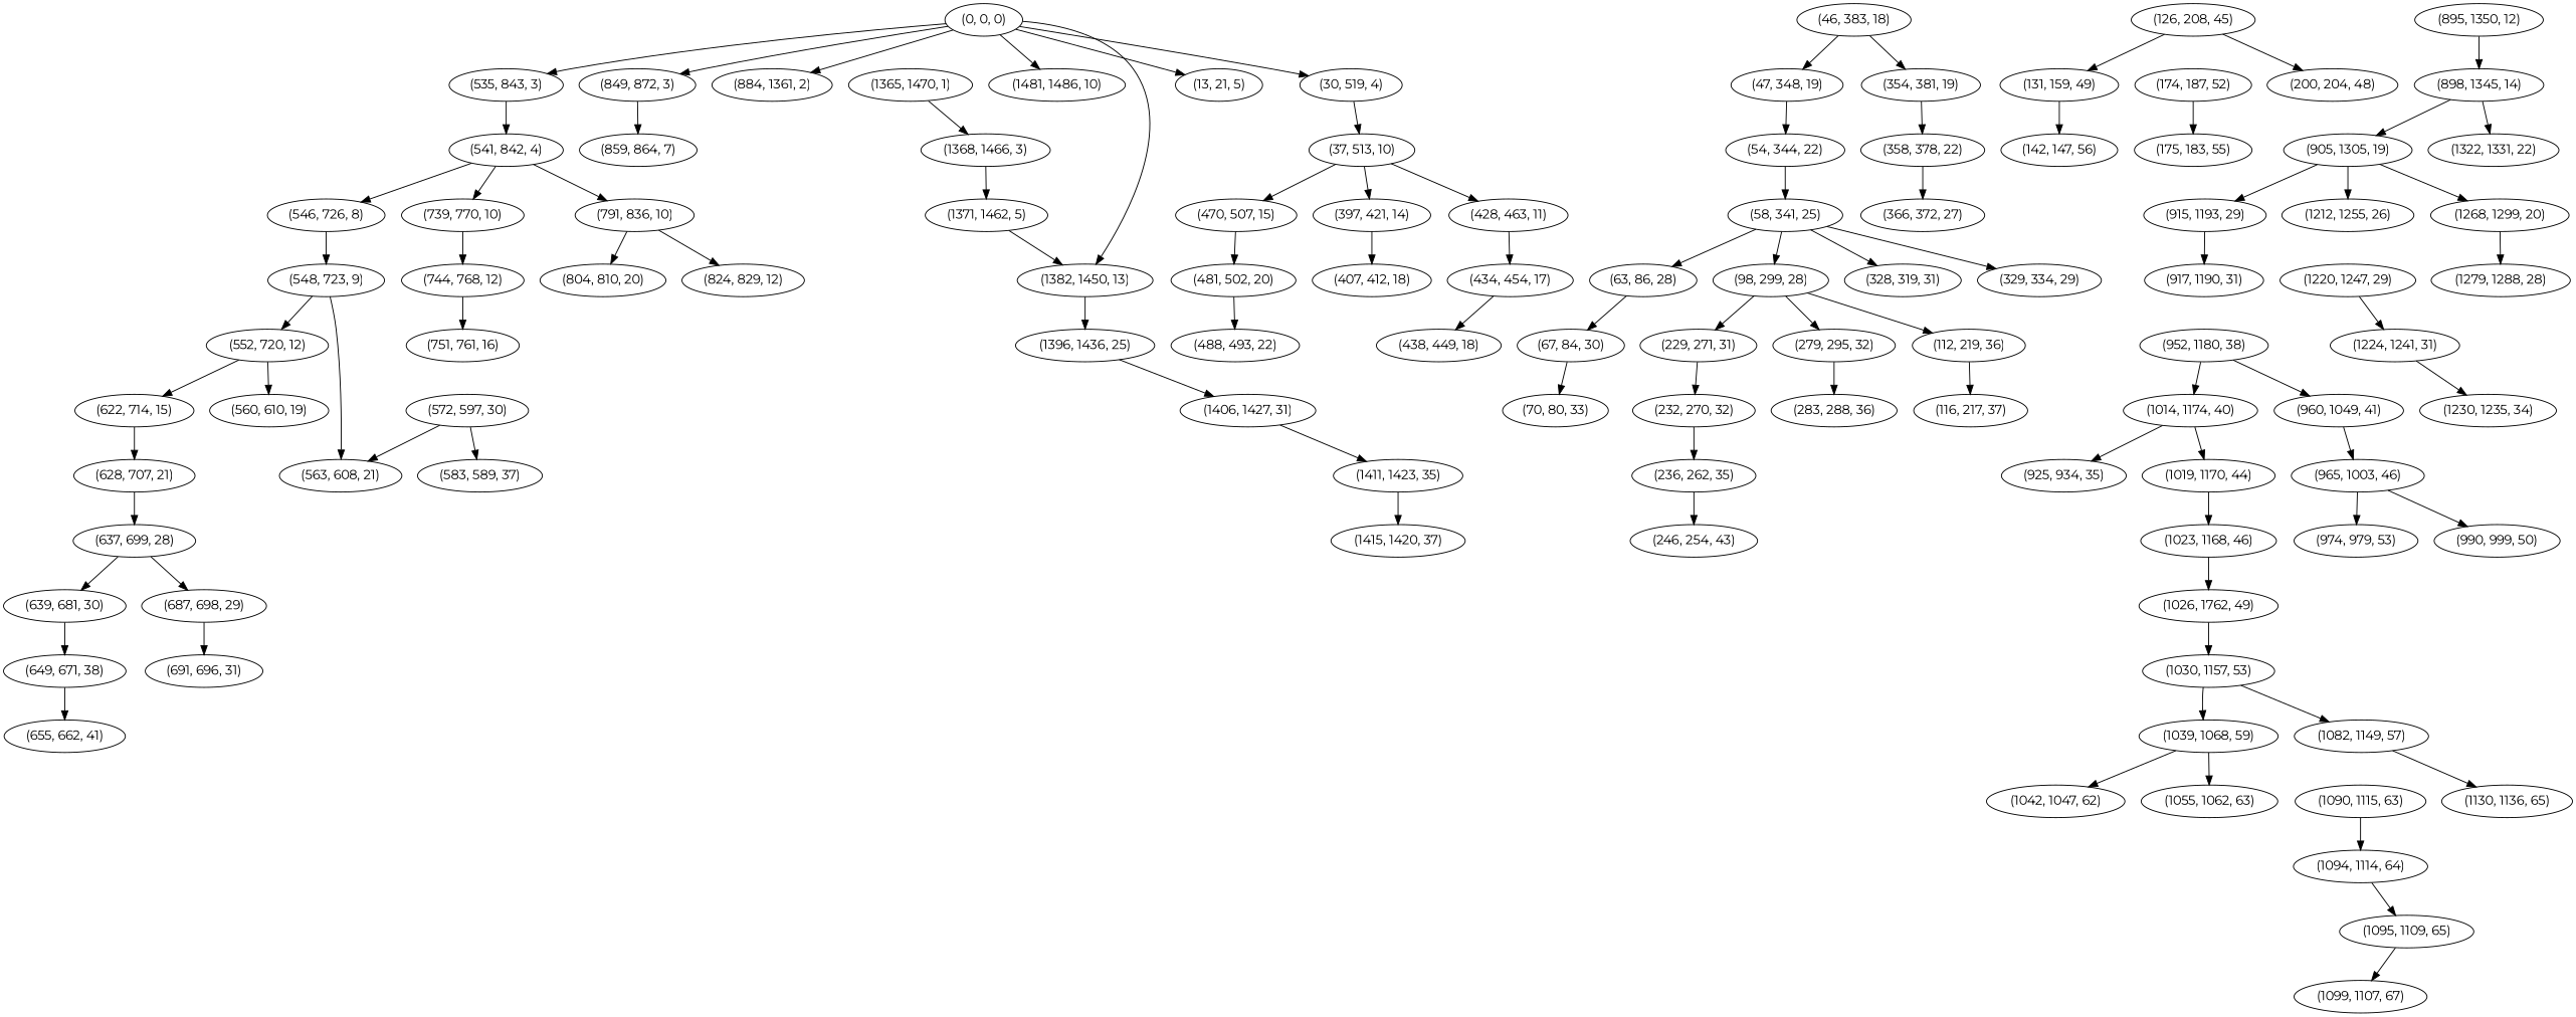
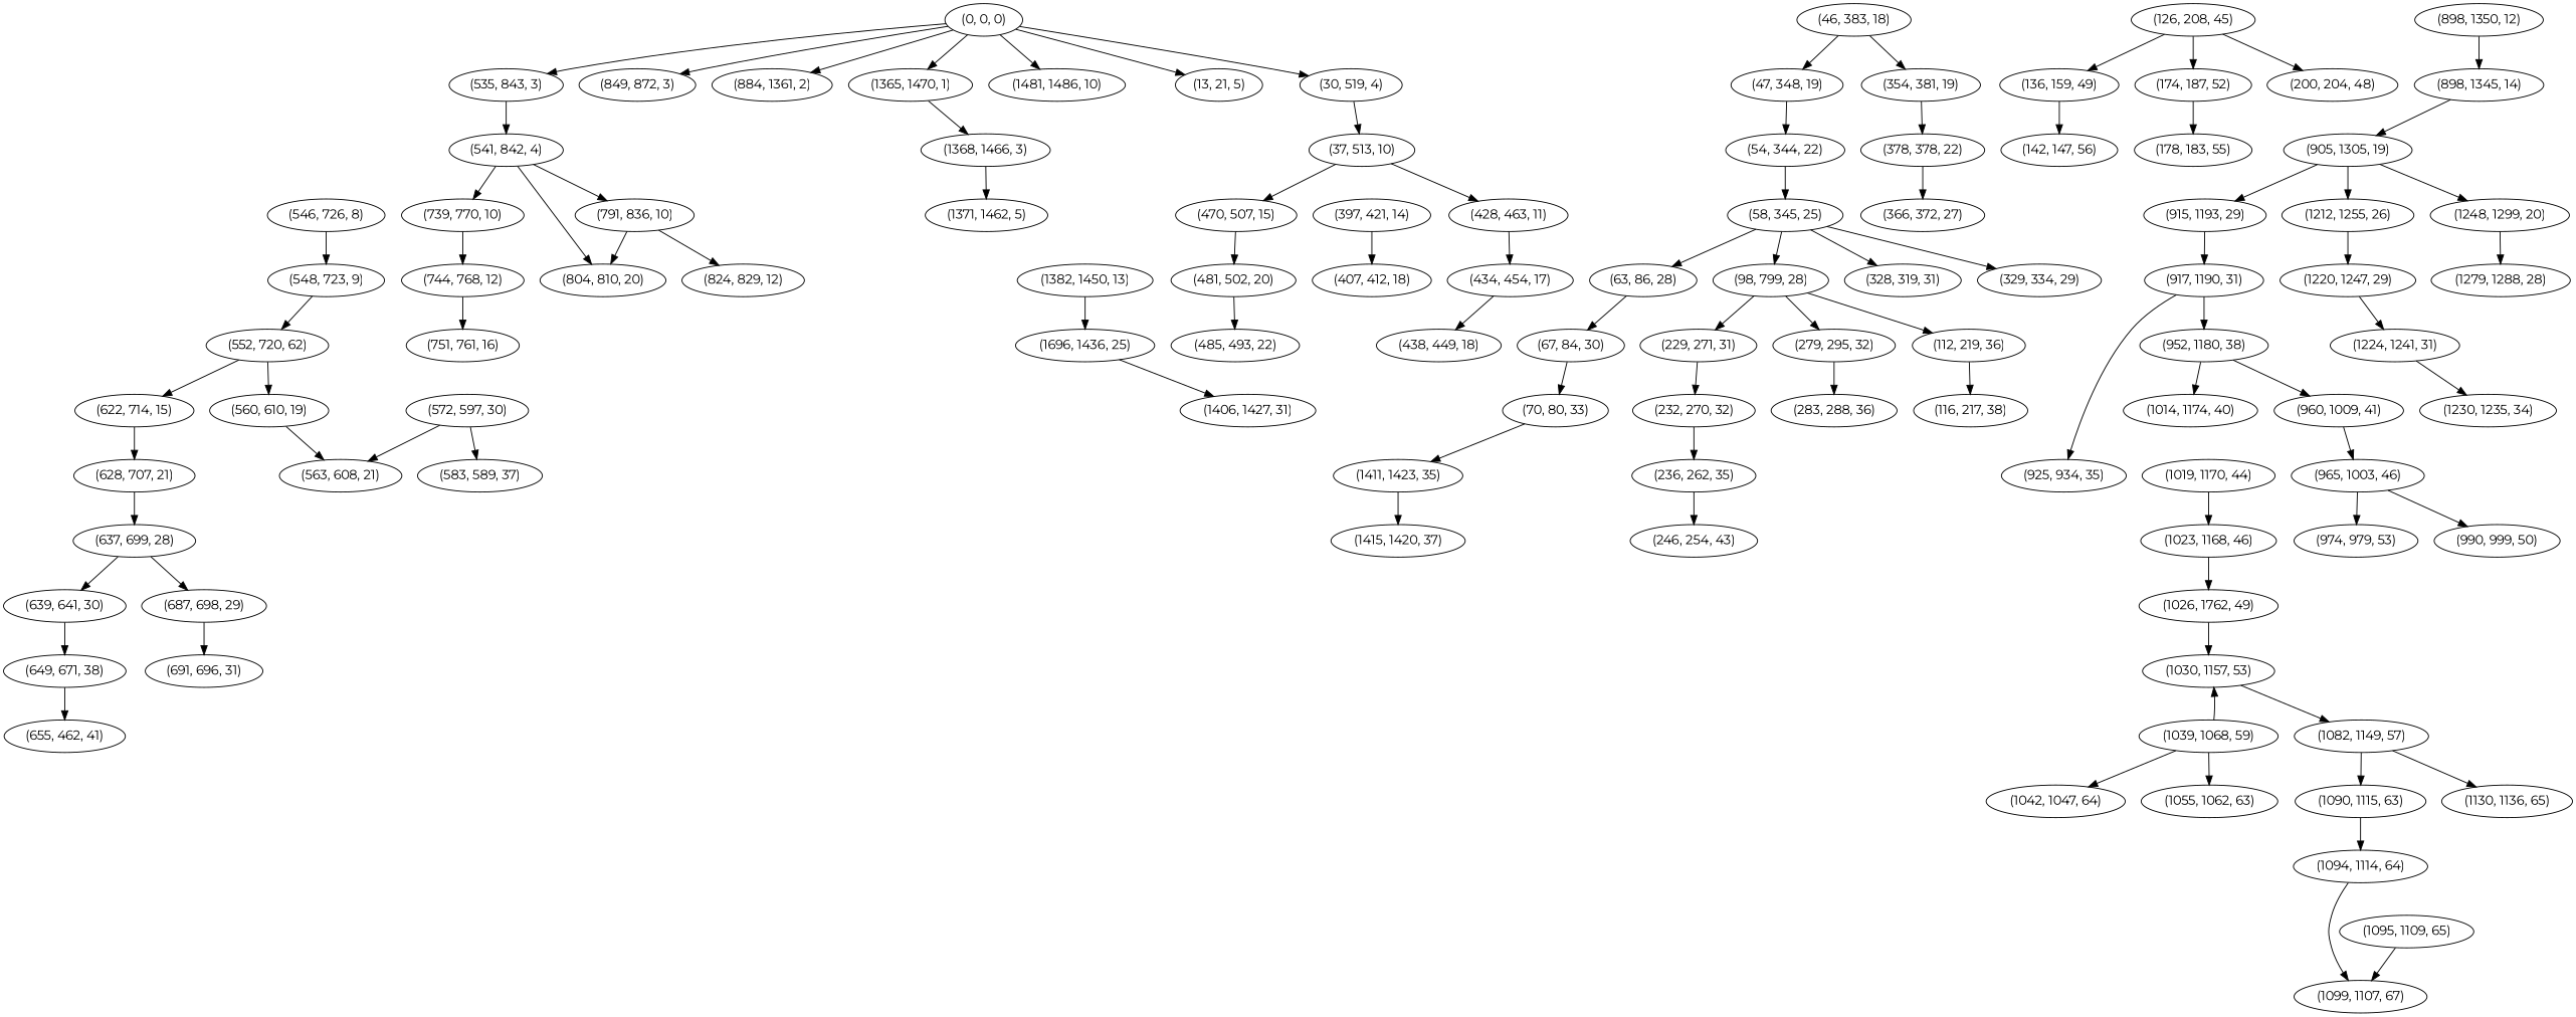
  digraph {
    fontname=Montserrat
    node [fontname=Montserrat]
    edge [fontname=Montserrat]
    "(0, 0, 0)"
    "(13, 21, 5)"
    "(30, 519, 4)"
    "(535, 843, 3)"
    "(849, 872, 3)"
    "(884, 1361, 2)"
    "(1365, 1470, 1)"
    "(1481, 1486, 10)"
    "(37, 513, 10)"
    "(541, 842, 4)"
-   "(859, 864, 7)"
    "(1368, 1466, 3)"
    "(397, 421, 14)"
    "(428, 463, 11)"
    "(470, 507, 15)"
    "(407, 412, 18)"
    "(434, 454, 17)"
    "(481, 502, 20)"
    "(46, 383, 18)"
    "(47, 348, 19)"
    "(354, 381, 19)"
    "(54, 344, 22)"
-   "(358, 378, 22)"
-   "(58, 341, 25)"
+   "(358, 378, 22)" [label="(378, 378, 22)"]
+   "(58, 341, 25)" [label="(58, 345, 25)"]
    "(63, 86, 28)"
-   "(98, 299, 28)"
+   "(98, 299, 28)" [label="(98, 799, 28)"]
    n27 [label="(328, 319, 31)"]
    "(329, 334, 29)"
    "(67, 84, 30)"
    "(112, 219, 36)"
    "(229, 271, 31)"
    "(279, 295, 32)"
    "(70, 80, 33)"
-   "(116, 217, 38)" [label="(116, 217, 37)"]
+   "(116, 217, 38)"
    "(232, 270, 32)"
    "(283, 288, 36)"
    "(126, 208, 45)"
-   "(131, 159, 49)"
+   "(131, 159, 49)" [label="(136, 159, 49)"]
    "(174, 187, 52)"
    "(200, 204, 48)"
    "(142, 147, 56)"
-   "(178, 183, 55)" [label="(175, 183, 55)"]
+   "(178, 183, 55)"
    "(236, 262, 35)"
    "(246, 254, 43)"
    "(366, 372, 27)"
    "(438, 449, 18)"
-   "(488, 493, 22)"
+   "(488, 493, 22)" [label="(485, 493, 22)"]
    "(546, 726, 8)"
    "(739, 770, 10)"
    "(791, 836, 10)"
    "(548, 723, 9)"
    "(744, 768, 12)"
    "(804, 810, 20)"
    "(824, 829, 12)"
-   "(552, 720, 12)"
+   "(552, 720, 12)" [label="(552, 720, 62)"]
    "(560, 610, 19)"
    "(622, 714, 15)"
    "(563, 608, 21)"
    "(628, 707, 21)"
    "(572, 597, 30)"
    "(583, 589, 37)"
    "(637, 699, 28)"
-   "(639, 681, 30)"
+   "(639, 681, 30)" [label="(639, 641, 30)"]
    "(687, 698, 29)"
    "(649, 671, 38)"
    "(691, 696, 31)"
-   "(655, 662, 41)"
+   "(655, 662, 41)" [label="(655, 462, 41)"]
    "(751, 761, 16)"
-   "(895, 1350, 12)"
+   "(895, 1350, 12)" [label="(898, 1350, 12)"]
    "(898, 1345, 14)"
    "(905, 1305, 19)"
-   "(1322, 1331, 22)"
    "(915, 1193, 29)"
    "(1212, 1255, 26)"
-   "(1268, 1299, 20)"
+   "(1268, 1299, 20)" [label="(1248, 1299, 20)"]
    "(917, 1190, 31)"
    "(1220, 1247, 29)"
    "(1279, 1288, 28)"
    "(925, 934, 35)"
    "(952, 1180, 38)"
-   "(960, 1009, 41)" [label="(960, 1049, 41)"]
+   "(960, 1009, 41)"
    "(1014, 1174, 40)"
    "(965, 1003, 46)"
    "(1019, 1170, 44)"
    "(974, 979, 53)"
    "(990, 999, 50)"
    "(1023, 1168, 46)"
    n88 [label="(1026, 1762, 49)"]
    "(1030, 1157, 53)"
    "(1039, 1068, 59)"
    "(1082, 1149, 57)"
-   "(1042, 1047, 62)"
+   "(1042, 1047, 62)" [label="(1042, 1047, 64)"]
    "(1055, 1062, 63)"
    "(1090, 1115, 63)"
    "(1130, 1136, 65)"
    "(1094, 1114, 64)"
    "(1095, 1109, 65)"
    "(1099, 1107, 67)"
    "(1224, 1241, 31)"
    "(1230, 1235, 34)"
    "(1371, 1462, 5)"
    "(1382, 1450, 13)"
-   "(1396, 1436, 25)"
+   "(1396, 1436, 25)" [label="(1696, 1436, 25)"]
    "(1406, 1427, 31)"
    "(1411, 1423, 35)"
    "(1415, 1420, 37)"
    "(0, 0, 0)" -> "(13, 21, 5)"
    "(0, 0, 0)" -> "(30, 519, 4)"
    "(0, 0, 0)" -> "(535, 843, 3)"
    "(0, 0, 0)" -> "(849, 872, 3)"
    "(0, 0, 0)" -> "(884, 1361, 2)"
-   "(0, 0, 0)" -> "(1382, 1450, 13)"
+   "(0, 0, 0)" -> "(1365, 1470, 1)"
    "(0, 0, 0)" -> "(1481, 1486, 10)"
    "(30, 519, 4)" -> "(37, 513, 10)"
    "(535, 843, 3)" -> "(541, 842, 4)"
-   "(849, 872, 3)" -> "(859, 864, 7)"
    "(1365, 1470, 1)" -> "(1368, 1466, 3)"
-   "(37, 513, 10)" -> "(397, 421, 14)"
    "(37, 513, 10)" -> "(428, 463, 11)"
    "(37, 513, 10)" -> "(470, 507, 15)"
-   "(541, 842, 4)" -> "(546, 726, 8)"
+   "(541, 842, 4)" -> "(804, 810, 20)"
    "(541, 842, 4)" -> "(739, 770, 10)"
    "(541, 842, 4)" -> "(791, 836, 10)"
    "(1368, 1466, 3)" -> "(1371, 1462, 5)"
    "(397, 421, 14)" -> "(407, 412, 18)"
    "(428, 463, 11)" -> "(434, 454, 17)"
    "(470, 507, 15)" -> "(481, 502, 20)"
    "(434, 454, 17)" -> "(438, 449, 18)"
    "(481, 502, 20)" -> "(488, 493, 22)"
    "(46, 383, 18)" -> "(47, 348, 19)"
    "(46, 383, 18)" -> "(354, 381, 19)"
    "(47, 348, 19)" -> "(54, 344, 22)"
    "(354, 381, 19)" -> "(358, 378, 22)"
    "(54, 344, 22)" -> "(58, 341, 25)"
    "(358, 378, 22)" -> "(366, 372, 27)"
    "(58, 341, 25)" -> "(63, 86, 28)"
    "(58, 341, 25)" -> "(98, 299, 28)"
    "(58, 341, 25)" -> n27
    "(58, 341, 25)" -> "(329, 334, 29)"
    "(63, 86, 28)" -> "(67, 84, 30)"
    "(98, 299, 28)" -> "(112, 219, 36)"
    "(98, 299, 28)" -> "(229, 271, 31)"
    "(98, 299, 28)" -> "(279, 295, 32)"
    "(67, 84, 30)" -> "(70, 80, 33)"
    "(112, 219, 36)" -> "(116, 217, 38)"
    "(229, 271, 31)" -> "(232, 270, 32)"
    "(279, 295, 32)" -> "(283, 288, 36)"
    "(232, 270, 32)" -> "(236, 262, 35)"
    "(126, 208, 45)" -> "(131, 159, 49)"
+   "(126, 208, 45)" -> "(174, 187, 52)"
    "(126, 208, 45)" -> "(200, 204, 48)"
    "(131, 159, 49)" -> "(142, 147, 56)"
    "(174, 187, 52)" -> "(178, 183, 55)"
    "(236, 262, 35)" -> "(246, 254, 43)"
    "(546, 726, 8)" -> "(548, 723, 9)"
    "(739, 770, 10)" -> "(744, 768, 12)"
    "(791, 836, 10)" -> "(804, 810, 20)"
    "(791, 836, 10)" -> "(824, 829, 12)"
    "(548, 723, 9)" -> "(552, 720, 12)"
    "(744, 768, 12)" -> "(751, 761, 16)"
    "(552, 720, 12)" -> "(560, 610, 19)"
    "(552, 720, 12)" -> "(622, 714, 15)"
-   "(548, 723, 9)" -> "(563, 608, 21)"
+   "(560, 610, 19)" -> "(563, 608, 21)"
    "(622, 714, 15)" -> "(628, 707, 21)"
    "(628, 707, 21)" -> "(637, 699, 28)"
    "(572, 597, 30)" -> "(563, 608, 21)"
    "(572, 597, 30)" -> "(583, 589, 37)"
    "(637, 699, 28)" -> "(639, 681, 30)"
    "(637, 699, 28)" -> "(687, 698, 29)"
    "(639, 681, 30)" -> "(649, 671, 38)"
    "(687, 698, 29)" -> "(691, 696, 31)"
    "(649, 671, 38)" -> "(655, 662, 41)"
    "(895, 1350, 12)" -> "(898, 1345, 14)"
    "(898, 1345, 14)" -> "(905, 1305, 19)"
-   "(898, 1345, 14)" -> "(1322, 1331, 22)"
    "(905, 1305, 19)" -> "(915, 1193, 29)"
    "(905, 1305, 19)" -> "(1212, 1255, 26)"
    "(905, 1305, 19)" -> "(1268, 1299, 20)"
    "(915, 1193, 29)" -> "(917, 1190, 31)"
+   "(1212, 1255, 26)" -> "(1220, 1247, 29)"
    "(1268, 1299, 20)" -> "(1279, 1288, 28)"
-   "(1014, 1174, 40)" -> "(925, 934, 35)"
+   "(917, 1190, 31)" -> "(925, 934, 35)"
+   "(917, 1190, 31)" -> "(952, 1180, 38)"
    "(1220, 1247, 29)" -> "(1224, 1241, 31)"
    "(952, 1180, 38)" -> "(960, 1009, 41)"
    "(952, 1180, 38)" -> "(1014, 1174, 40)"
    "(960, 1009, 41)" -> "(965, 1003, 46)"
-   "(1014, 1174, 40)" -> "(1019, 1170, 44)"
    "(965, 1003, 46)" -> "(974, 979, 53)"
    "(965, 1003, 46)" -> "(990, 999, 50)"
    "(1019, 1170, 44)" -> "(1023, 1168, 46)"
    "(1023, 1168, 46)" -> n88
    n88 -> "(1030, 1157, 53)"
-   "(1030, 1157, 53)" -> "(1039, 1068, 59)"
+   "(1039, 1068, 59)" -> "(1030, 1157, 53)"
    "(1030, 1157, 53)" -> "(1082, 1149, 57)"
    "(1039, 1068, 59)" -> "(1042, 1047, 62)"
    "(1039, 1068, 59)" -> "(1055, 1062, 63)"
+   "(1082, 1149, 57)" -> "(1090, 1115, 63)"
    "(1082, 1149, 57)" -> "(1130, 1136, 65)"
    "(1090, 1115, 63)" -> "(1094, 1114, 64)"
-   "(1094, 1114, 64)" -> "(1095, 1109, 65)"
+   "(1094, 1114, 64)" -> "(1099, 1107, 67)"
    "(1095, 1109, 65)" -> "(1099, 1107, 67)"
    "(1224, 1241, 31)" -> "(1230, 1235, 34)"
-   "(1371, 1462, 5)" -> "(1382, 1450, 13)"
    "(1382, 1450, 13)" -> "(1396, 1436, 25)"
    "(1396, 1436, 25)" -> "(1406, 1427, 31)"
-   "(1406, 1427, 31)" -> "(1411, 1423, 35)"
+   "(70, 80, 33)" -> "(1411, 1423, 35)"
    "(1411, 1423, 35)" -> "(1415, 1420, 37)"
  }
